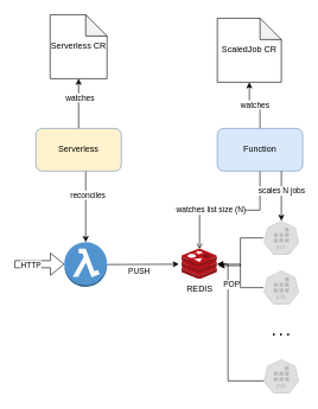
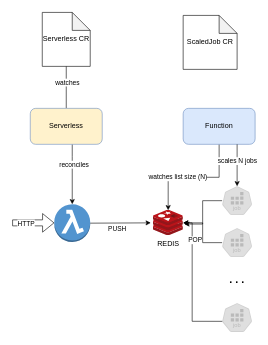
  <mxCell id="0" />
  <mxCell id="1" parent="0" />
  <mxCell id="2" value="REDIS&lt;div&gt;&lt;br&gt;&lt;/div&gt;" style="image;sketch=0;aspect=fixed;html=1;points=[];align=center;fontSize=12;image=img/lib/mscae/Cache_Redis_Product.svg;" vertex="1" parent="1"><mxGeometry x="255" y="350" width="50" height="42" as="geometry" /></mxCell>
  <mxCell id="3" value="" style="outlineConnect=0;dashed=0;verticalLabelPosition=bottom;verticalAlign=top;align=center;html=1;shape=mxgraph.aws3.lambda_function;fillColor=#5294CF;gradientColor=none;" vertex="1" parent="1"><mxGeometry x="90" y="340" width="60" height="63" as="geometry" /></mxCell>
  <mxCell id="4" value="Serverless CR" style="shape=note;whiteSpace=wrap;html=1;backgroundOutline=1;darkOpacity=0.05;" vertex="1" parent="1"><mxGeometry x="70" y="20" width="80" height="90" as="geometry" /></mxCell>
  <mxCell id="5" value="ScaledJob CR" style="shape=note;whiteSpace=wrap;html=1;backgroundOutline=1;darkOpacity=0.05;" vertex="1" parent="1"><mxGeometry x="305" y="25" width="90" height="90" as="geometry" /></mxCell>
  <mxCell id="6" value="" style="aspect=fixed;sketch=0;html=1;dashed=0;whitespace=wrap;fillColor=none;strokeColor=#666666;points=[[0.005,0.63,0],[0.1,0.2,0],[0.9,0.2,0],[0.5,0,0],[0.995,0.63,0],[0.72,0.99,0],[0.5,1,0],[0.28,0.99,0]];shape=mxgraph.kubernetes.icon2;kubernetesLabel=1;prIcon=job;fontColor=#333333;gradientColor=none;opacity=30;" vertex="1" parent="1"><mxGeometry x="370" y="310" width="50" height="48" as="geometry" /></mxCell>
  <mxCell id="7" style="edgeStyle=orthogonalEdgeStyle;rounded=0;orthogonalLoop=1;jettySize=auto;html=1;" edge="1" parent="1" source="8" target="2"><mxGeometry relative="1" as="geometry" /></mxCell>
  <mxCell id="8" value="" style="aspect=fixed;sketch=0;html=1;dashed=0;whitespace=wrap;fillColor=none;strokeColor=#666666;points=[[0.005,0.63,0],[0.1,0.2,0],[0.9,0.2,0],[0.5,0,0],[0.995,0.63,0],[0.72,0.99,0],[0.5,1,0],[0.28,0.99,0]];shape=mxgraph.kubernetes.icon2;kubernetesLabel=1;prIcon=job;fontColor=#333333;gradientColor=none;opacity=30;" vertex="1" parent="1"><mxGeometry x="370" y="380" width="50" height="48" as="geometry" /></mxCell>
  <mxCell id="9" style="edgeStyle=orthogonalEdgeStyle;rounded=0;orthogonalLoop=1;jettySize=auto;html=1;exitX=0.005;exitY=0.63;exitDx=0;exitDy=0;exitPerimeter=0;" edge="1" parent="1" source="11" target="2"><mxGeometry relative="1" as="geometry"><Array as="points"><mxPoint x="320" y="535" /><mxPoint x="320" y="371" /></Array></mxGeometry></mxCell>
  <mxCell id="10" value="POP" style="edgeLabel;html=1;align=center;verticalAlign=middle;resizable=0;points=[];" vertex="1" connectable="0" parent="9"><mxGeometry x="0.734" y="-4" relative="1" as="geometry"><mxPoint y="13" as="offset" /></mxGeometry></mxCell>
  <mxCell id="11" value="" style="aspect=fixed;sketch=0;html=1;dashed=0;whitespace=wrap;fillColor=none;strokeColor=#666666;points=[[0.005,0.63,0],[0.1,0.2,0],[0.9,0.2,0],[0.5,0,0],[0.995,0.63,0],[0.72,0.99,0],[0.5,1,0],[0.28,0.99,0]];shape=mxgraph.kubernetes.icon2;kubernetesLabel=1;prIcon=job;fontColor=#333333;gradientColor=none;opacity=30;" vertex="1" parent="1"><mxGeometry x="370" y="505" width="50" height="48" as="geometry" /></mxCell>
  <mxCell id="12" value="" style="endArrow=classic;html=1;rounded=0;entryX=-0.08;entryY=0.5;entryDx=0;entryDy=0;entryPerimeter=0;exitX=1;exitY=0.5;exitDx=0;exitDy=0;exitPerimeter=0;" edge="1" parent="1" source="3" target="2"><mxGeometry width="50" height="50" relative="1" as="geometry"><mxPoint x="150" y="380" as="sourcePoint" /><mxPoint x="200" y="330" as="targetPoint" /></mxGeometry></mxCell>
  <mxCell id="13" value="PUSH" style="edgeLabel;html=1;align=center;verticalAlign=middle;resizable=0;points=[];" vertex="1" connectable="0" parent="12"><mxGeometry x="-0.121" y="-1" relative="1" as="geometry"><mxPoint y="8" as="offset" /></mxGeometry></mxCell>
  <mxCell id="14" style="edgeStyle=orthogonalEdgeStyle;rounded=0;orthogonalLoop=1;jettySize=auto;html=1;entryX=1.04;entryY=0.548;entryDx=0;entryDy=0;entryPerimeter=0;" edge="1" parent="1" source="6" target="2"><mxGeometry relative="1" as="geometry" /></mxCell>
- <mxCell id="15" style="edgeStyle=orthogonalEdgeStyle;rounded=0;orthogonalLoop=1;jettySize=auto;html=1;" edge="1" parent="1" source="19" target="5"><mxGeometry relative="1" as="geometry" /></mxCell>
- <mxCell id="16" value="watches" style="edgeLabel;html=1;align=center;verticalAlign=middle;resizable=0;points=[];" vertex="1" connectable="0" parent="15"><mxGeometry y="-1" relative="1" as="geometry"><mxPoint as="offset" /></mxGeometry></mxCell>
- <mxCell id="17" style="edgeStyle=orthogonalEdgeStyle;rounded=0;orthogonalLoop=1;jettySize=auto;html=1;endArrow=open;" edge="1" parent="1" source="19" target="2"><mxGeometry relative="1" as="geometry" /></mxCell>
+ <mxCell id="17" style="edgeStyle=orthogonalEdgeStyle;rounded=0;orthogonalLoop=1;jettySize=auto;html=1;" edge="1" parent="1" source="19" target="2"><mxGeometry relative="1" as="geometry" /></mxCell>
  <mxCell id="18" value="watches list size (N)" style="edgeLabel;html=1;align=center;verticalAlign=middle;resizable=0;points=[];" vertex="1" connectable="0" parent="17"><mxGeometry x="0.28" y="-1" relative="1" as="geometry"><mxPoint as="offset" /></mxGeometry></mxCell>
  <mxCell id="19" value="Function" style="rounded=1;whiteSpace=wrap;html=1;fillColor=#dae8fc;strokeColor=#6c8ebf;" vertex="1" parent="1"><mxGeometry x="305" y="180" width="120" height="60" as="geometry" /></mxCell>
- <mxCell id="20" style="edgeStyle=orthogonalEdgeStyle;rounded=0;orthogonalLoop=1;jettySize=auto;html=1;" edge="1" parent="1" source="24" target="4"><mxGeometry relative="1" as="geometry" /></mxCell>
+ <mxCell id="20" style="edgeStyle=orthogonalEdgeStyle;rounded=0;orthogonalLoop=1;jettySize=auto;html=1;endArrow=none;" edge="1" parent="1" source="24" target="4"><mxGeometry relative="1" as="geometry" /></mxCell>
  <mxCell id="21" value="watches" style="edgeLabel;html=1;align=center;verticalAlign=middle;resizable=0;points=[];" vertex="1" connectable="0" parent="20"><mxGeometry x="0.257" y="-1" relative="1" as="geometry"><mxPoint as="offset" /></mxGeometry></mxCell>
  <mxCell id="22" style="edgeStyle=orthogonalEdgeStyle;rounded=0;orthogonalLoop=1;jettySize=auto;html=1;" edge="1" parent="1" source="24" target="3"><mxGeometry relative="1" as="geometry"><Array as="points"><mxPoint x="120" y="260" /><mxPoint x="120" y="260" /></Array></mxGeometry></mxCell>
  <mxCell id="23" value="reconciles" style="edgeLabel;html=1;align=center;verticalAlign=middle;resizable=0;points=[];" vertex="1" connectable="0" parent="22"><mxGeometry x="-0.34" y="2" relative="1" as="geometry"><mxPoint as="offset" /></mxGeometry></mxCell>
  <mxCell id="24" value="Serverless" style="rounded=1;whiteSpace=wrap;html=1;fillColor=#fff2cc;strokeColor=#6c8ebf;" vertex="1" parent="1"><mxGeometry x="50" y="180" width="120" height="60" as="geometry" /></mxCell>
  <mxCell id="25" style="edgeStyle=orthogonalEdgeStyle;rounded=0;orthogonalLoop=1;jettySize=auto;html=1;entryX=0.5;entryY=0;entryDx=0;entryDy=0;entryPerimeter=0;" edge="1" parent="1" source="19" target="6"><mxGeometry relative="1" as="geometry"><Array as="points"><mxPoint x="395" y="260" /><mxPoint x="395" y="260" /></Array></mxGeometry></mxCell>
  <mxCell id="26" value="scales N jobs&amp;nbsp;" style="edgeLabel;html=1;align=center;verticalAlign=middle;resizable=0;points=[];" vertex="1" connectable="0" parent="25"><mxGeometry x="-0.229" y="1" relative="1" as="geometry"><mxPoint as="offset" /></mxGeometry></mxCell>
  <mxCell id="27" value="" style="shape=flexArrow;endArrow=classic;html=1;rounded=0;" edge="1" parent="1"><mxGeometry width="50" height="50" relative="1" as="geometry"><mxPoint x="20" y="371" as="sourcePoint" /><mxPoint x="90" y="371" as="targetPoint" /></mxGeometry></mxCell>
  <mxCell id="28" value="HTTP" style="edgeLabel;html=1;align=center;verticalAlign=middle;resizable=0;points=[];" vertex="1" connectable="0" parent="27"><mxGeometry x="-0.371" y="3" relative="1" as="geometry"><mxPoint y="3" as="offset" /></mxGeometry></mxCell>
  <mxCell id="29" value="&lt;font style=&quot;font-size: 18px;&quot;&gt;&lt;b&gt;. . .&lt;/b&gt;&lt;/font&gt;" style="text;html=1;align=center;verticalAlign=middle;whiteSpace=wrap;rounded=0;" vertex="1" parent="1"><mxGeometry x="365" y="450" width="60" height="30" as="geometry" /></mxCell>
